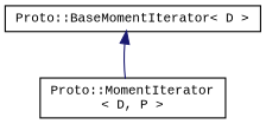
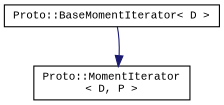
  digraph {
    rankdir=TB
    fontname="Liberation Mono"
    node [color=black fillcolor=white fontname="Liberation Mono" fontsize=10 shape=record style=filled]
    n1 [height=0.2 label="Proto::BaseMomentIterator\< D \>" width=0.4]
    n2 [height=0.2 label="Proto::MomentIterator\l\< D, P \>" width=0.4]
-   n1 -> n2 [color=midnightblue dir=back fontname="Liberation Mono" fontsize=10 labelfontname=Helvetica labelfontsize=10 style=solid]
+   n2 -> n1 [color=midnightblue dir=back fontname="Liberation Mono" fontsize=10 labelfontname=Helvetica labelfontsize=10 style=solid]
  }
